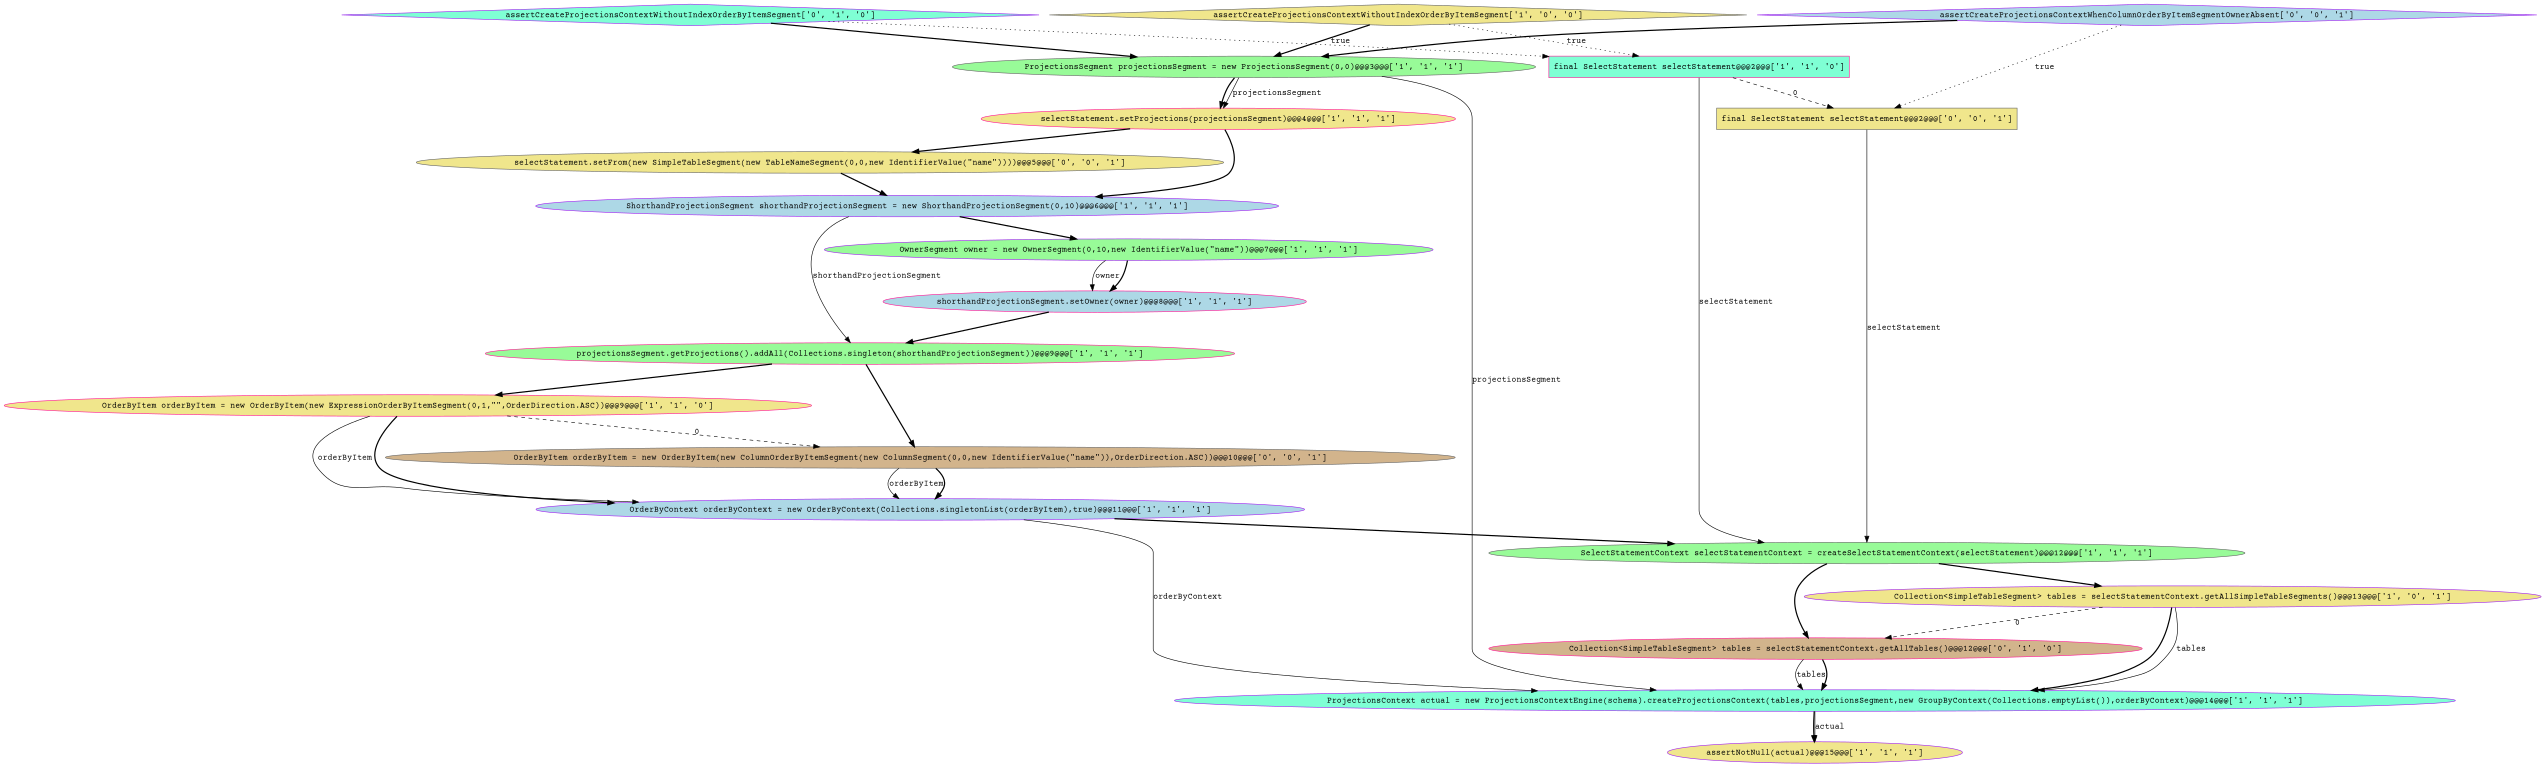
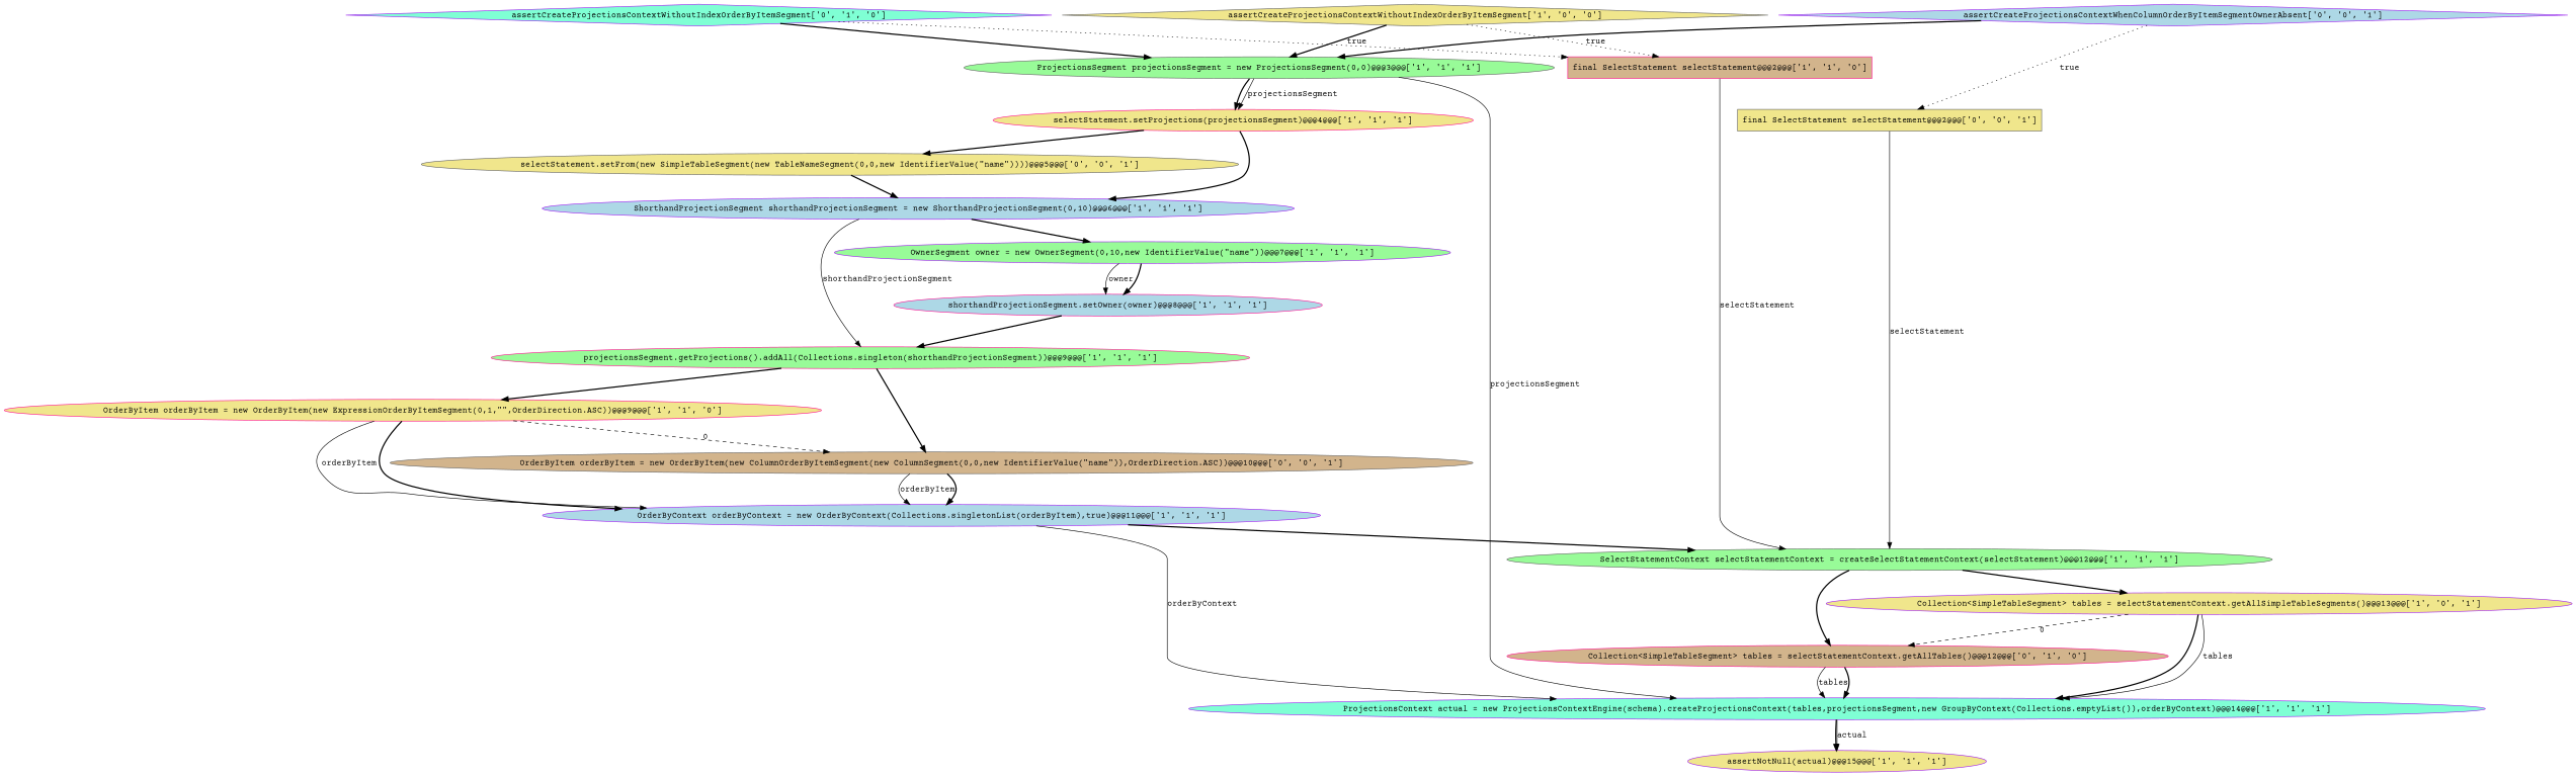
  digraph {
    fontname="Courier Prime"
    node [color=purple fillcolor=khaki fontname="Courier Prime" shape=ellipse style=filled]
    edge [fontname="Courier Prime" style=bold]
    n1 [color=gray40 label="assertCreateProjectionsContextWithoutIndexOrderByItemSegment['1', '0', '0']" shape=diamond]
    n2 [color=gray40 fillcolor=palegreen label="ProjectionsSegment projectionsSegment = new ProjectionsSegment(0,0)@@@3@@@['1', '1', '1']"]
-   n3 [color=deeppink fillcolor=aquamarine label="final SelectStatement selectStatement@@@2@@@['1', '1', '0']" shape=box]
+   n3 [color=deeppink fillcolor=tan label="final SelectStatement selectStatement@@@2@@@['1', '1', '0']" shape=box]
    n4 [fillcolor=aquamarine label="ProjectionsContext actual = new ProjectionsContextEngine(schema).createProjectionsContext(tables,projectionsSegment,new GroupByContext(Collections.emptyList()),orderByContext)@@@14@@@['1', '1', '1']"]
    n5 [color=deeppink label="selectStatement.setProjections(projectionsSegment)@@@4@@@['1', '1', '1']"]
    n6 [color=gray40 fillcolor=palegreen label="SelectStatementContext selectStatementContext = createSelectStatementContext(selectStatement)@@@12@@@['1', '1', '1']"]
    n7 [color=gray40 label="final SelectStatement selectStatement@@@2@@@['0', '0', '1']" shape=box]
    n8 [color=deeppink fillcolor=tan label="Collection<SimpleTableSegment> tables = selectStatementContext.getAllTables()@@@12@@@['0', '1', '0']"]
    n9 [label="assertNotNull(actual)@@@15@@@['1', '1', '1']"]
    n10 [fillcolor=lightblue label="ShorthandProjectionSegment shorthandProjectionSegment = new ShorthandProjectionSegment(0,10)@@@6@@@['1', '1', '1']"]
    n11 [fillcolor=palegreen label="OwnerSegment owner = new OwnerSegment(0,10,new IdentifierValue(\"name\"))@@@7@@@['1', '1', '1']"]
    n12 [color=deeppink fillcolor=palegreen label="projectionsSegment.getProjections().addAll(Collections.singleton(shorthandProjectionSegment))@@@9@@@['1', '1', '1']"]
    n13 [color=deeppink fillcolor=lightblue label="shorthandProjectionSegment.setOwner(owner)@@@8@@@['1', '1', '1']"]
    n14 [color=deeppink label="OrderByItem orderByItem = new OrderByItem(new ExpressionOrderByItemSegment(0,1,\"\",OrderDirection.ASC))@@@9@@@['1', '1', '0']"]
    n15 [color=gray40 fillcolor=tan label="OrderByItem orderByItem = new OrderByItem(new ColumnOrderByItemSegment(new ColumnSegment(0,0,new IdentifierValue(\"name\")),OrderDirection.ASC))@@@10@@@['0', '0', '1']"]
    n16 [color=gray40 label="selectStatement.setFrom(new SimpleTableSegment(new TableNameSegment(0,0,new IdentifierValue(\"name\"))))@@@5@@@['0', '0', '1']"]
    n17 [fillcolor=lightblue label="OrderByContext orderByContext = new OrderByContext(Collections.singletonList(orderByItem),true)@@@11@@@['1', '1', '1']"]
    n18 [label="Collection<SimpleTableSegment> tables = selectStatementContext.getAllSimpleTableSegments()@@@13@@@['1', '0', '1']"]
    n19 [fillcolor=lightblue label="assertCreateProjectionsContextWhenColumnOrderByItemSegmentOwnerAbsent['0', '0', '1']" shape=diamond]
    n20 [fillcolor=aquamarine label="assertCreateProjectionsContextWithoutIndexOrderByItemSegment['0', '1', '0']" shape=diamond]
    n1 -> n2
    n1 -> n3 [label=true style=dotted]
    n2 -> n4 [label=projectionsSegment style=solid]
    n2 -> n5 [label=projectionsSegment style=solid]
    n2 -> n5
    n3 -> n6 [label=selectStatement style=solid]
-   n3 -> n7 [label=0 style=dashed]
    n4 -> n9
    n4 -> n9 [label=actual style=solid]
    n5 -> n10
    n5 -> n16
    n6 -> n8
    n6 -> n18
    n7 -> n6 [label=selectStatement style=solid]
    n8 -> n4 [label=tables style=solid]
    n8 -> n4
    n10 -> n11
    n10 -> n12 [label=shorthandProjectionSegment style=solid]
    n11 -> n13 [label=owner style=solid]
    n11 -> n13
    n12 -> n14
    n12 -> n15
    n13 -> n12
    n14 -> n15 [label=0 style=dashed]
    n14 -> n17
    n14 -> n17 [label=orderByItem style=solid]
    n15 -> n17 [label=orderByItem style=solid]
    n15 -> n17
    n16 -> n10
    n17 -> n4 [label=orderByContext style=solid]
    n17 -> n6
    n18 -> n4
    n18 -> n4 [label=tables style=solid]
    n18 -> n8 [label=0 style=dashed]
    n19 -> n2
    n19 -> n7 [label=true style=dotted]
    n20 -> n2
    n20 -> n3 [label=true style=dotted]
  }
